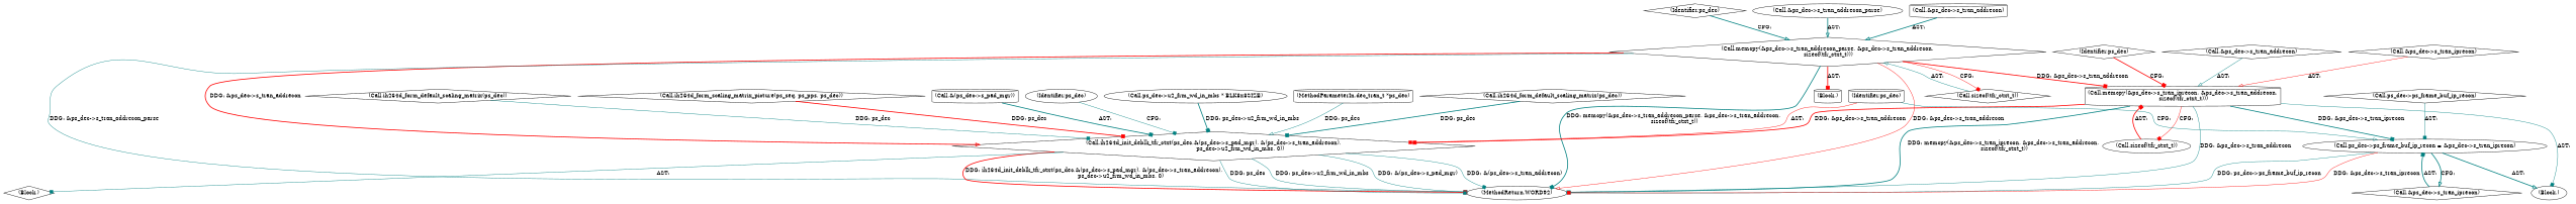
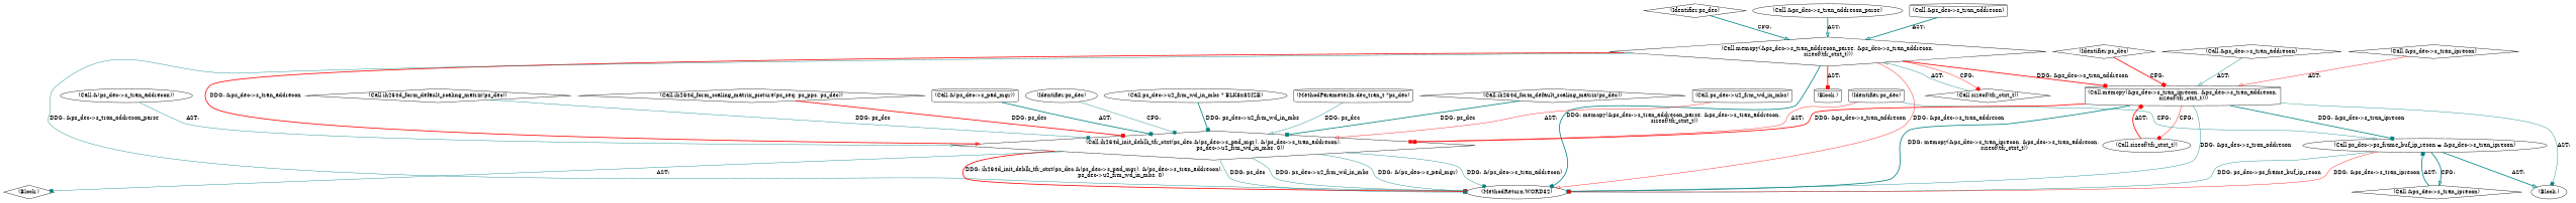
  digraph {
    node [shape=diamond]
    edge [arrowhead=box color=teal style=solid]
    n1 [label="(Call,memcpy(&ps_dec->s_tran_addrecon_parse, &ps_dec->s_tran_addrecon,\n sizeof(tfr_ctxt_t)))"]
    n2 [label="(Call,memcpy(&ps_dec->s_tran_iprecon, &ps_dec->s_tran_addrecon,\n sizeof(tfr_ctxt_t)))" shape=cylinder]
    n3 [label="(Call,ih264d_init_deblk_tfr_ctxt(ps_dec,&(ps_dec->s_pad_mgr), &(ps_dec->s_tran_addrecon),\n                               ps_dec->u2_frm_wd_in_mbs, 0))"]
-   n4 [label="(MethodReturn,WORD92)" shape=ellipse]
+   n4 [label="(MethodReturn,WORD32)" shape=ellipse]
    n5 [label="(Call,sizeof(tfr_ctxt_t))"]
    n6 [label="(Block,)" shape=cylinder]
    n7 [label="(Call,ps_dec->ps_frame_buf_ip_recon = &ps_dec->s_tran_iprecon)" shape=ellipse]
    n8 [label="(Call,sizeof(tfr_ctxt_t))" shape=ellipse]
    n9 [label="(Block,)" shape=ellipse]
    n10 [label="(Block,)"]
    n11 [label="(Call,&ps_dec->s_tran_iprecon)"]
    n12 [label="(Identifier,ps_dec)"]
    n13 [label="(Call,&(ps_dec->s_pad_mgr))" shape=cylinder]
    n14 [label="(Identifier,ps_dec)" shape=ellipse]
    n15 [label="(Call,ps_dec->u2_frm_wd_in_mbs * BLK8x8SIZE)" shape=ellipse]
    n16 [label="(MethodParameterIn,dec_tran_t *ps_dec)" shape=cylinder]
-   n17 [label="(Call,ps_dec->ps_frame_buf_ip_recon)"]
    n18 [label="(Call,ih264d_form_default_scaling_matrix(ps_dec))"]
+   n19 [label="(Call,ps_dec->u2_frm_wd_in_mbs)" shape=cylinder]
    n20 [label="(Identifier,ps_dec)"]
    n21 [label="(Identifier,ps_dec)" shape=cylinder]
    n22 [label="(Call,&ps_dec->s_tran_addrecon_parse)" shape=ellipse]
    n23 [label="(Call,ih264d_form_scaling_matrix_picture(ps_seq, ps_pps, ps_dec))"]
+   n24 [label="(Call,&(ps_dec->s_tran_addrecon))" shape=ellipse]
    n25 [label="(Call,&ps_dec->s_tran_addrecon)"]
    n26 [label="(Call,&ps_dec->s_tran_iprecon)"]
    n27 [label="(Call,&ps_dec->s_tran_addrecon)" shape=cylinder]
    n28 [label="(Call,ih264d_form_default_scaling_matrix(ps_dec))"]
    n1 -> n2 [color=red label="DDG: &ps_dec->s_tran_addrecon" style=bold]
    n1 -> n3 [arrowhead=onormal color=red label="DDG: &ps_dec->s_tran_addrecon" style=bold]
    n1 -> n4 [label="DDG: memcpy(&ps_dec->s_tran_addrecon_parse, &ps_dec->s_tran_addrecon,\n sizeof(tfr_ctxt_t))" style=bold]
    n1 -> n4 [arrowhead=onormal color=red label="DDG: &ps_dec->s_tran_addrecon"]
    n1 -> n4 [label="DDG: &ps_dec->s_tran_addrecon_parse"]
    n1 -> n5 [color=red label="CFG: "]
    n1 -> n6 [color=red label="AST: " style=bold]
    n2 -> n3 [color=red label="DDG: &ps_dec->s_tran_addrecon" style=bold]
    n2 -> n4 [arrowhead=onormal label="DDG: &ps_dec->s_tran_addrecon"]
    n2 -> n4 [label="DDG: memcpy(&ps_dec->s_tran_iprecon, &ps_dec->s_tran_addrecon,\n sizeof(tfr_ctxt_t))" style=bold]
    n2 -> n7 [label="DDG: &ps_dec->s_tran_iprecon" style=bold]
    n2 -> n8 [color=red label="CFG: "]
    n2 -> n9 [label="AST: "]
    n3 -> n4 [label="DDG: ps_dec->u2_frm_wd_in_mbs"]
    n3 -> n4 [arrowhead=onormal label="DDG: &(ps_dec->s_pad_mgr)"]
    n3 -> n4 [label="DDG: &(ps_dec->s_tran_addrecon)"]
    n3 -> n4 [color=red label="DDG: ih264d_init_deblk_tfr_ctxt(ps_dec,&(ps_dec->s_pad_mgr), &(ps_dec->s_tran_addrecon),\n                               ps_dec->u2_frm_wd_in_mbs, 0)" style=bold]
    n3 -> n4 [label="DDG: ps_dec"]
    n3 -> n10 [label="AST: "]
    n5 -> n1 [arrowhead=onormal label="AST: "]
    n7 -> n4 [arrowhead=onormal label="DDG: ps_dec->ps_frame_buf_ip_recon"]
    n7 -> n4 [color=red label="DDG: &ps_dec->s_tran_iprecon"]
    n7 -> n9 [arrowhead=onormal label="AST: " style=bold]
    n7 -> n11 [arrowhead=onormal label="CFG: " style=bold]
    n8 -> n2 [color=red label="AST: " style=bold]
    n11 -> n7 [label="AST: " style=bold]
    n12 -> n2 [color=red label="CFG: " style=bold]
    n13 -> n3 [label="AST: " style=bold]
    n14 -> n3 [label="CFG: "]
    n15 -> n3 [label="DDG: ps_dec->u2_frm_wd_in_mbs" style=bold]
    n16 -> n3 [arrowhead=onormal label="DDG: ps_dec"]
-   n17 -> n7 [label="AST: "]
    n18 -> n3 [label="DDG: ps_dec" style=bold]
+   n19 -> n3 [arrowhead=onormal color=red label="AST: "]
    n20 -> n1 [arrowhead=onormal label="CFG: " style=bold]
    n21 -> n3 [color=red label="AST: "]
    n21 -> n7 [arrowhead=onormal label="CFG: "]
    n22 -> n1 [arrowhead=onormal label="AST: " style=bold]
    n23 -> n3 [color=red label="DDG: ps_dec" style=bold]
+   n24 -> n3 [arrowhead=onormal label="AST: "]
    n25 -> n2 [arrowhead=onormal label="AST: "]
    n26 -> n2 [arrowhead=onormal color=red label="AST: "]
    n27 -> n1 [arrowhead=onormal label="AST: " style=bold]
    n28 -> n3 [label="DDG: ps_dec"]
  }
